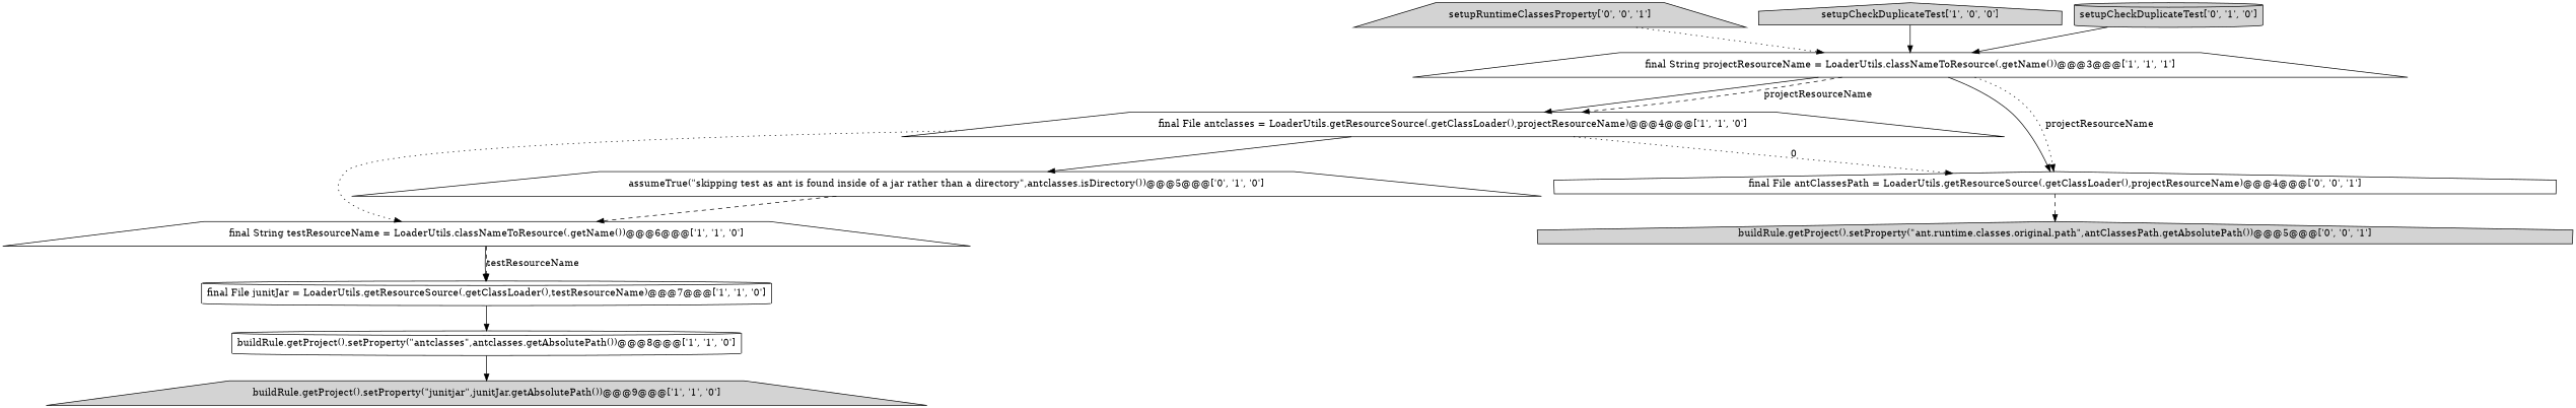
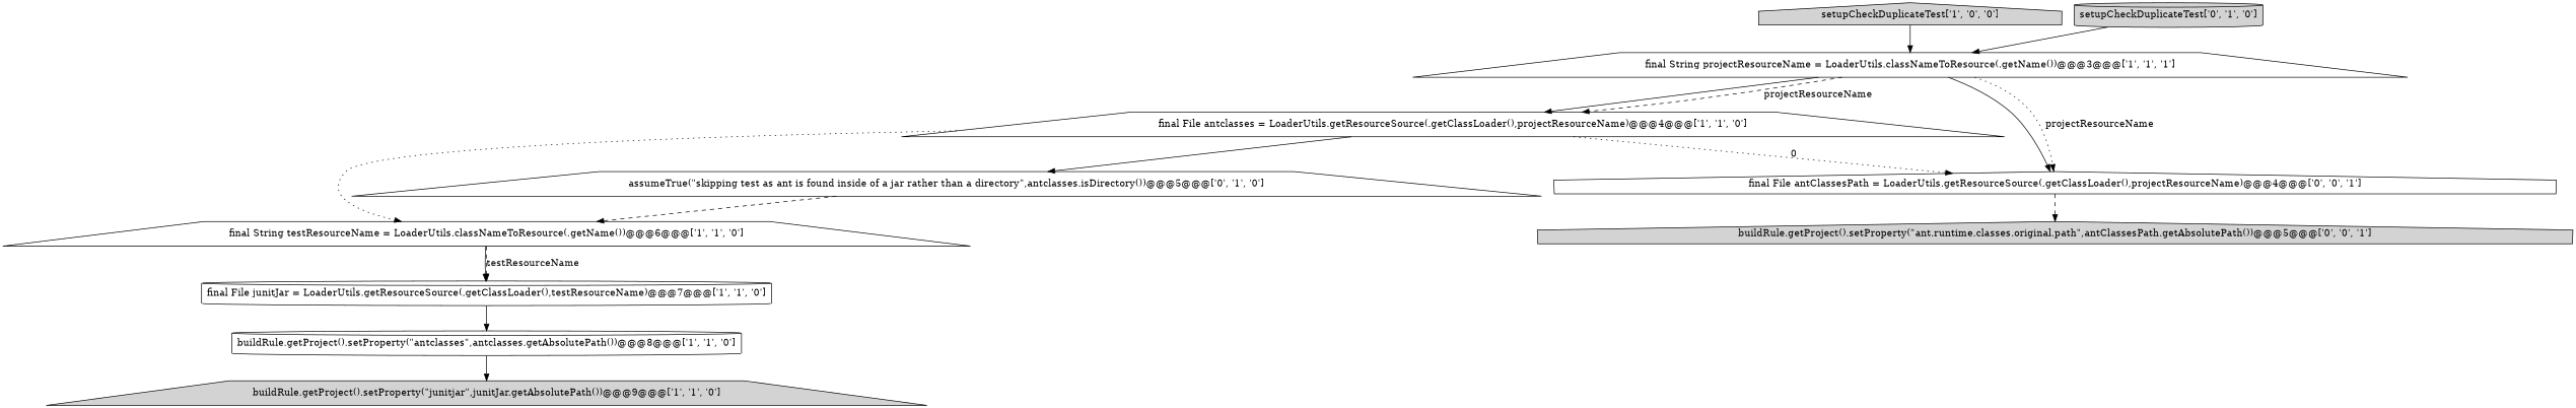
  digraph {
    node [fillcolor=white shape=trapezium style=filled]
    edge [style=solid]
    n1 [label="final String projectResourceName = LoaderUtils.classNameToResource(.getName())@@@3@@@['1', '1', '1']"]
    n2 [label="final File antclasses = LoaderUtils.getResourceSource(.getClassLoader(),projectResourceName)@@@4@@@['1', '1', '0']"]
    n3 [label="final File antClassesPath = LoaderUtils.getResourceSource(.getClassLoader(),projectResourceName)@@@4@@@['0', '0', '1']" shape=house]
-   n4 [fillcolor=lightgray label="setupRuntimeClassesProperty['0', '0', '1']"]
    n5 [label="assumeTrue(\"skipping test as ant is found inside of a jar rather than a directory\",antclasses.isDirectory())@@@5@@@['0', '1', '0']"]
    n6 [label="final String testResourceName = LoaderUtils.classNameToResource(.getName())@@@6@@@['1', '1', '0']"]
    n7 [fillcolor=lightgray label="buildRule.getProject().setProperty(\"junitjar\",junitJar.getAbsolutePath())@@@9@@@['1', '1', '0']"]
    n8 [label="buildRule.getProject().setProperty(\"antclasses\",antclasses.getAbsolutePath())@@@8@@@['1', '1', '0']" shape=cylinder]
    n9 [fillcolor=lightgray label="setupCheckDuplicateTest['1', '0', '0']" shape=house]
    n10 [label="final File junitJar = LoaderUtils.getResourceSource(.getClassLoader(),testResourceName)@@@7@@@['1', '1', '0']" shape=cylinder]
    n11 [fillcolor=lightgray label="buildRule.getProject().setProperty(\"ant.runtime.classes.original.path\",antClassesPath.getAbsolutePath())@@@5@@@['0', '0', '1']" shape=house]
    n12 [fillcolor=lightgray label="setupCheckDuplicateTest['0', '1', '0']" shape=cylinder]
    n1 -> n2
    n1 -> n2 [label=projectResourceName style=dashed]
    n1 -> n3
    n1 -> n3 [label=projectResourceName style=dotted]
    n2 -> n3 [label=0 style=dotted]
    n2 -> n5
    n2 -> n6 [style=dotted]
    n3 -> n11 [style=dashed]
-   n4 -> n1 [style=dotted]
    n5 -> n6 [style=dashed]
    n6 -> n10
    n6 -> n10 [label=testResourceName style=dashed]
    n8 -> n7
    n9 -> n1
    n10 -> n8
    n12 -> n1
  }
